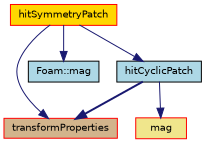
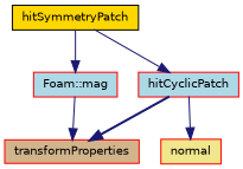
  digraph {
    rankdir=TB
    node [color=red fillcolor=lightblue fontname=Helvetica fontsize=10 shape=record style=filled]
    edge [color=midnightblue fontname=Helvetica fontsize=10 labelfontname=Helvetica labelfontsize=10 style=solid]
-   n1 [fillcolor=gold fontcolor=black height=0.2 label=hitSymmetryPatch width=0.4]
-   n2 [color=black height=0.2 label=hitCyclicPatch width=0.4]
+   n1 [color=black fillcolor=gold fontcolor=black height=0.2 label=hitSymmetryPatch width=0.4]
+   n2 [height=0.2 label=hitCyclicPatch width=0.4]
    n3 [fillcolor=tan height=0.2 label=transformProperties width=0.4]
-   n4 [color=black height=0.2 label="Foam::mag" width=0.4]
-   n5 [fillcolor=khaki height=0.2 label=mag width=0.4]
+   n4 [height=0.2 label="Foam::mag" width=0.4]
+   n5 [fillcolor=khaki height=0.2 label=normal width=0.4]
    n1 -> n2
-   n1 -> n3
+   n4 -> n3
    n1 -> n4
    n2 -> n3 [style=bold]
    n2 -> n5
  }
